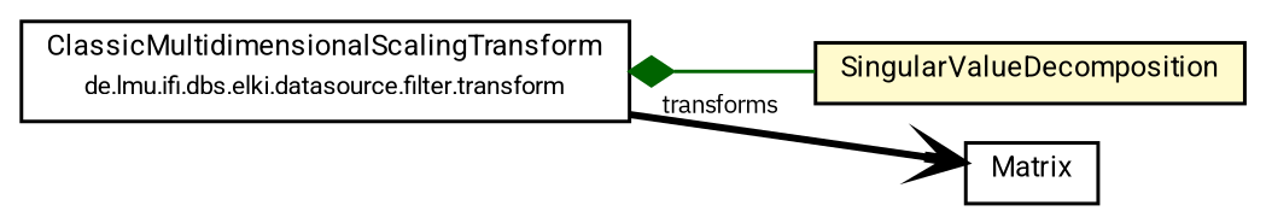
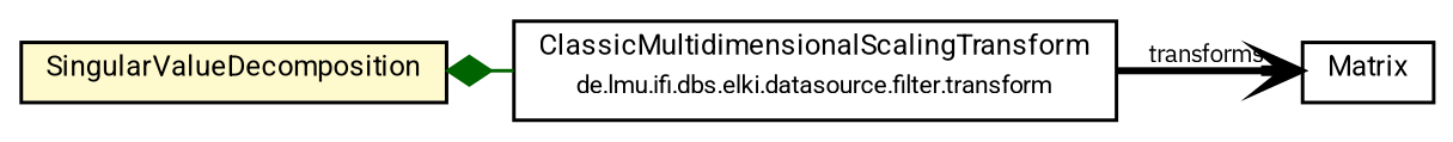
  digraph {
    fontname="IBM Plex Sans"
    nodesep=0.15
    rankdir=LR
    ranksep=0.25
    node [fontcolor=black fontname="IBM Plex Sans" fontsize=8 margin=0 shape=plaintext]
    edge [fontname="IBM Plex Sans" fontsize=7 labelfontname=Roboto labelfontsize=7]
    n1 [height=0 label=<<table title="de.lmu.ifi.dbs.elki.math.linearalgebra.SingularValueDecomposition" border="0" cellborder="1" cellspacing="0" cellpadding="2" bgcolor="lemonChiffon" href="SingularValueDecomposition.html" target="_parent"> 		<tr><td><table border="0" cellspacing="0" cellpadding="1"> 		<tr><td align="center" balign="center"> <font face="Roboto">SingularValueDecomposition</font> </td></tr> 		</table></td></tr> 		</table>> width=0]
    n2 [height=0 label=<<table title="Matrix" border="0" cellborder="1" cellspacing="0" cellpadding="2" href="http://docs.oracle.com/javase/7/docs/api/Matrix.html" target="_parent"> 		<tr><td><table border="0" cellspacing="0" cellpadding="1"> 		<tr><td align="center" balign="center"> <font face="Roboto">Matrix</font> </td></tr> 		</table></td></tr> 		</table>> width=0]
    n3 [height=0 label=<<table title="de.lmu.ifi.dbs.elki.datasource.filter.transform.ClassicMultidimensionalScalingTransform" border="0" cellborder="1" cellspacing="0" cellpadding="2" href="../../datasource/filter/transform/ClassicMultidimensionalScalingTransform.html" target="_parent"> 		<tr><td><table border="0" cellspacing="0" cellpadding="1"> 		<tr><td align="center" balign="center"> <font face="Roboto">ClassicMultidimensionalScalingTransform</font> </td></tr> 		<tr><td align="center" balign="center"> <font face="Roboto" point-size="7.0">de.lmu.ifi.dbs.elki.datasource.filter.transform</font> </td></tr> 		</table></td></tr> 		</table>> width=0]
-   n3 -> n1 [arrowhead=none arrowtail=diamond color=darkgreen dir=back style=solid weight=6]
+   n1 -> n3 [arrowhead=none arrowtail=diamond color=darkgreen dir=back style=solid weight=6]
    n3 -> n2 [arrowhead=vee color=black label=transforms style=bold weight=2]
  }
